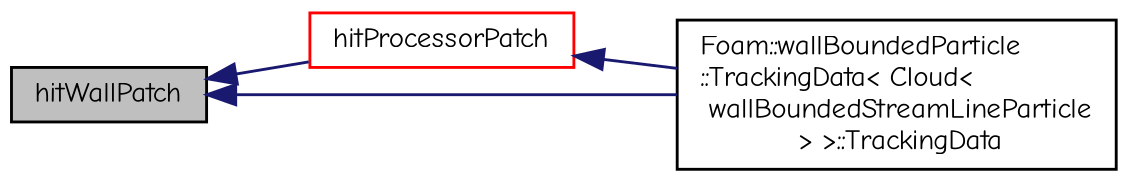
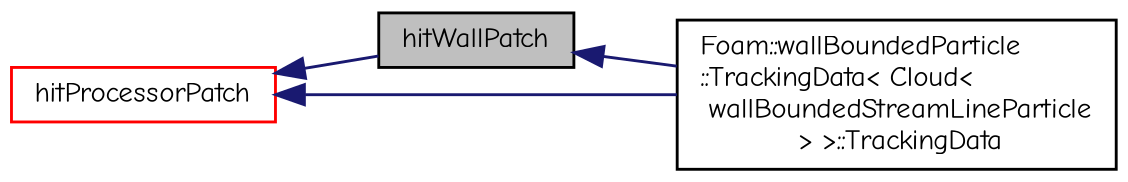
  digraph {
    rankdir=LR
    fontname="Comic Neue"
    node [color=black fontname="Comic Neue" fontsize=10 shape=record]
    edge [color=midnightblue dir=back fontname="Comic Neue" fontsize=10 labelfontname=Helvetica labelfontsize=10 style=solid]
    n1 [fillcolor=grey75 fontcolor=black height=0.2 label=hitWallPatch style=filled width=0.4]
    n2 [color=red height=0.2 label=hitProcessorPatch width=0.4]
    n3 [height=0.2 label="Foam::wallBoundedParticle\l::TrackingData\< Cloud\<\l wallBoundedStreamLineParticle\l \> \>::TrackingData" width=0.4]
-   n1 -> n2
+   n2 -> n1
    n1 -> n3
    n2 -> n3
  }
